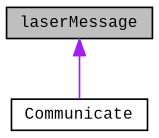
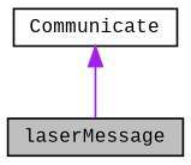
  digraph {
    fontname="Liberation Mono"
    node [color=black fontname="Liberation Mono" fontsize=10 shape=record style=filled]
    n1 [fillcolor=grey75 fontcolor=black height=0.2 label=laserMessage width=0.4]
    n2 [fillcolor=white height=0.2 label=Communicate width=0.4]
-   n1 -> n2 [color=purple dir=back fontname="Liberation Mono" fontsize=10 labelfontname=Helvetica labelfontsize=10 style=solid]
+   n2 -> n1 [color=purple dir=back fontname="Liberation Mono" fontsize=10 labelfontname=Helvetica labelfontsize=10 style=solid]
  }
